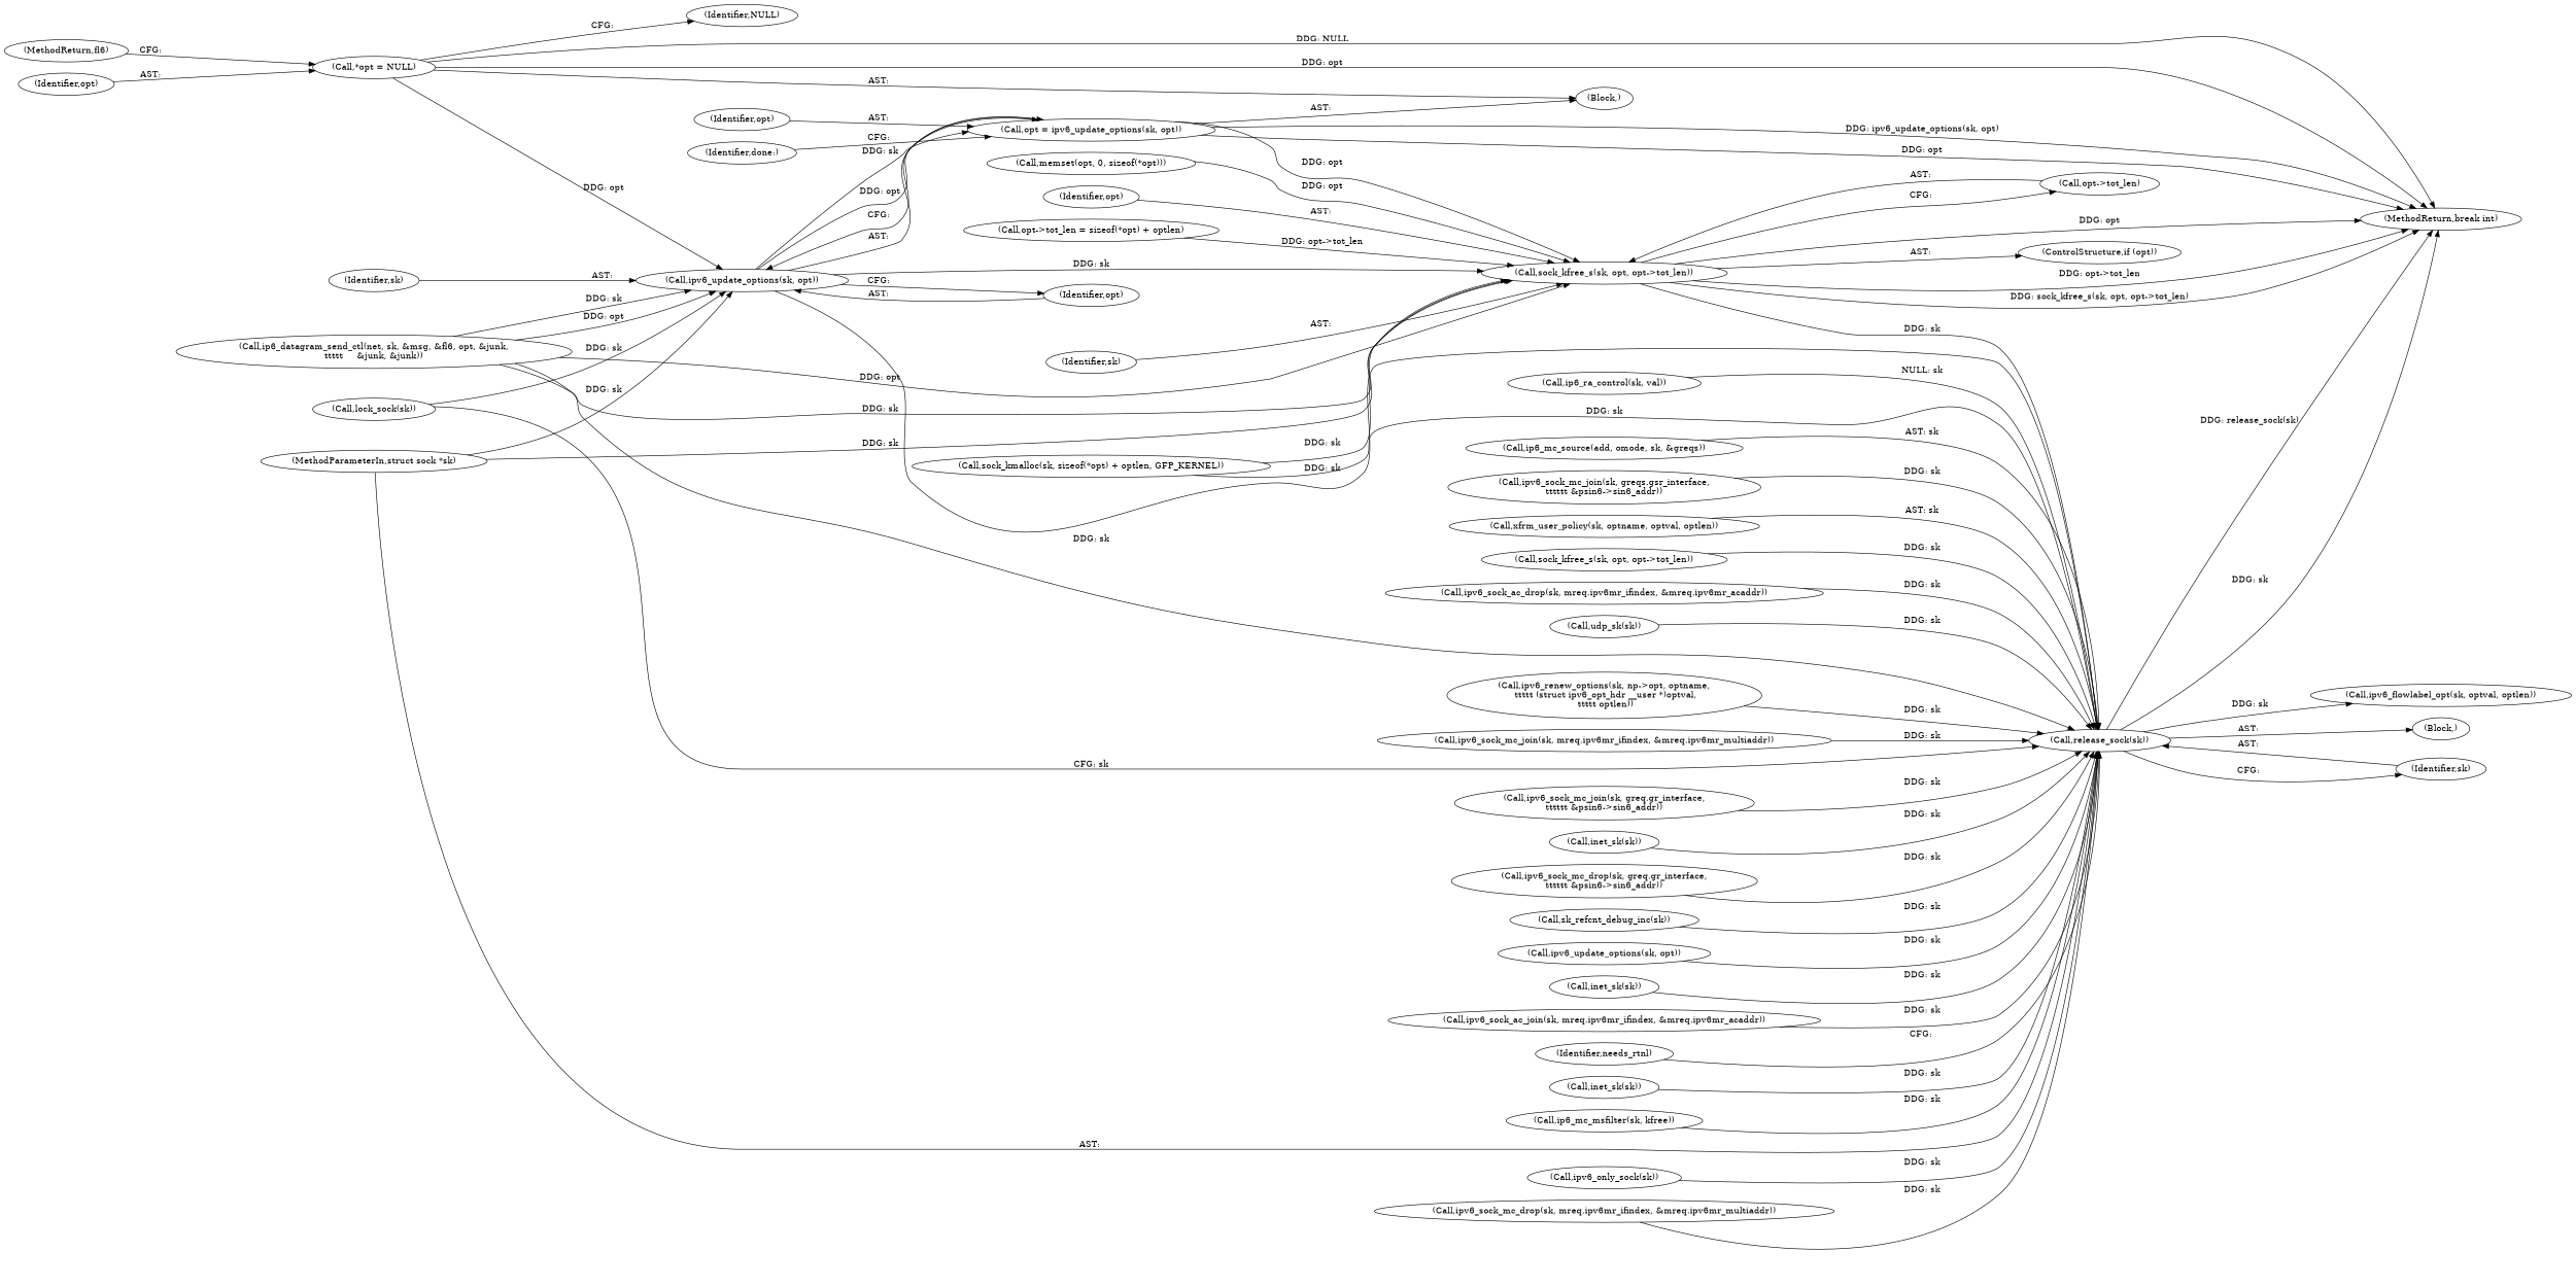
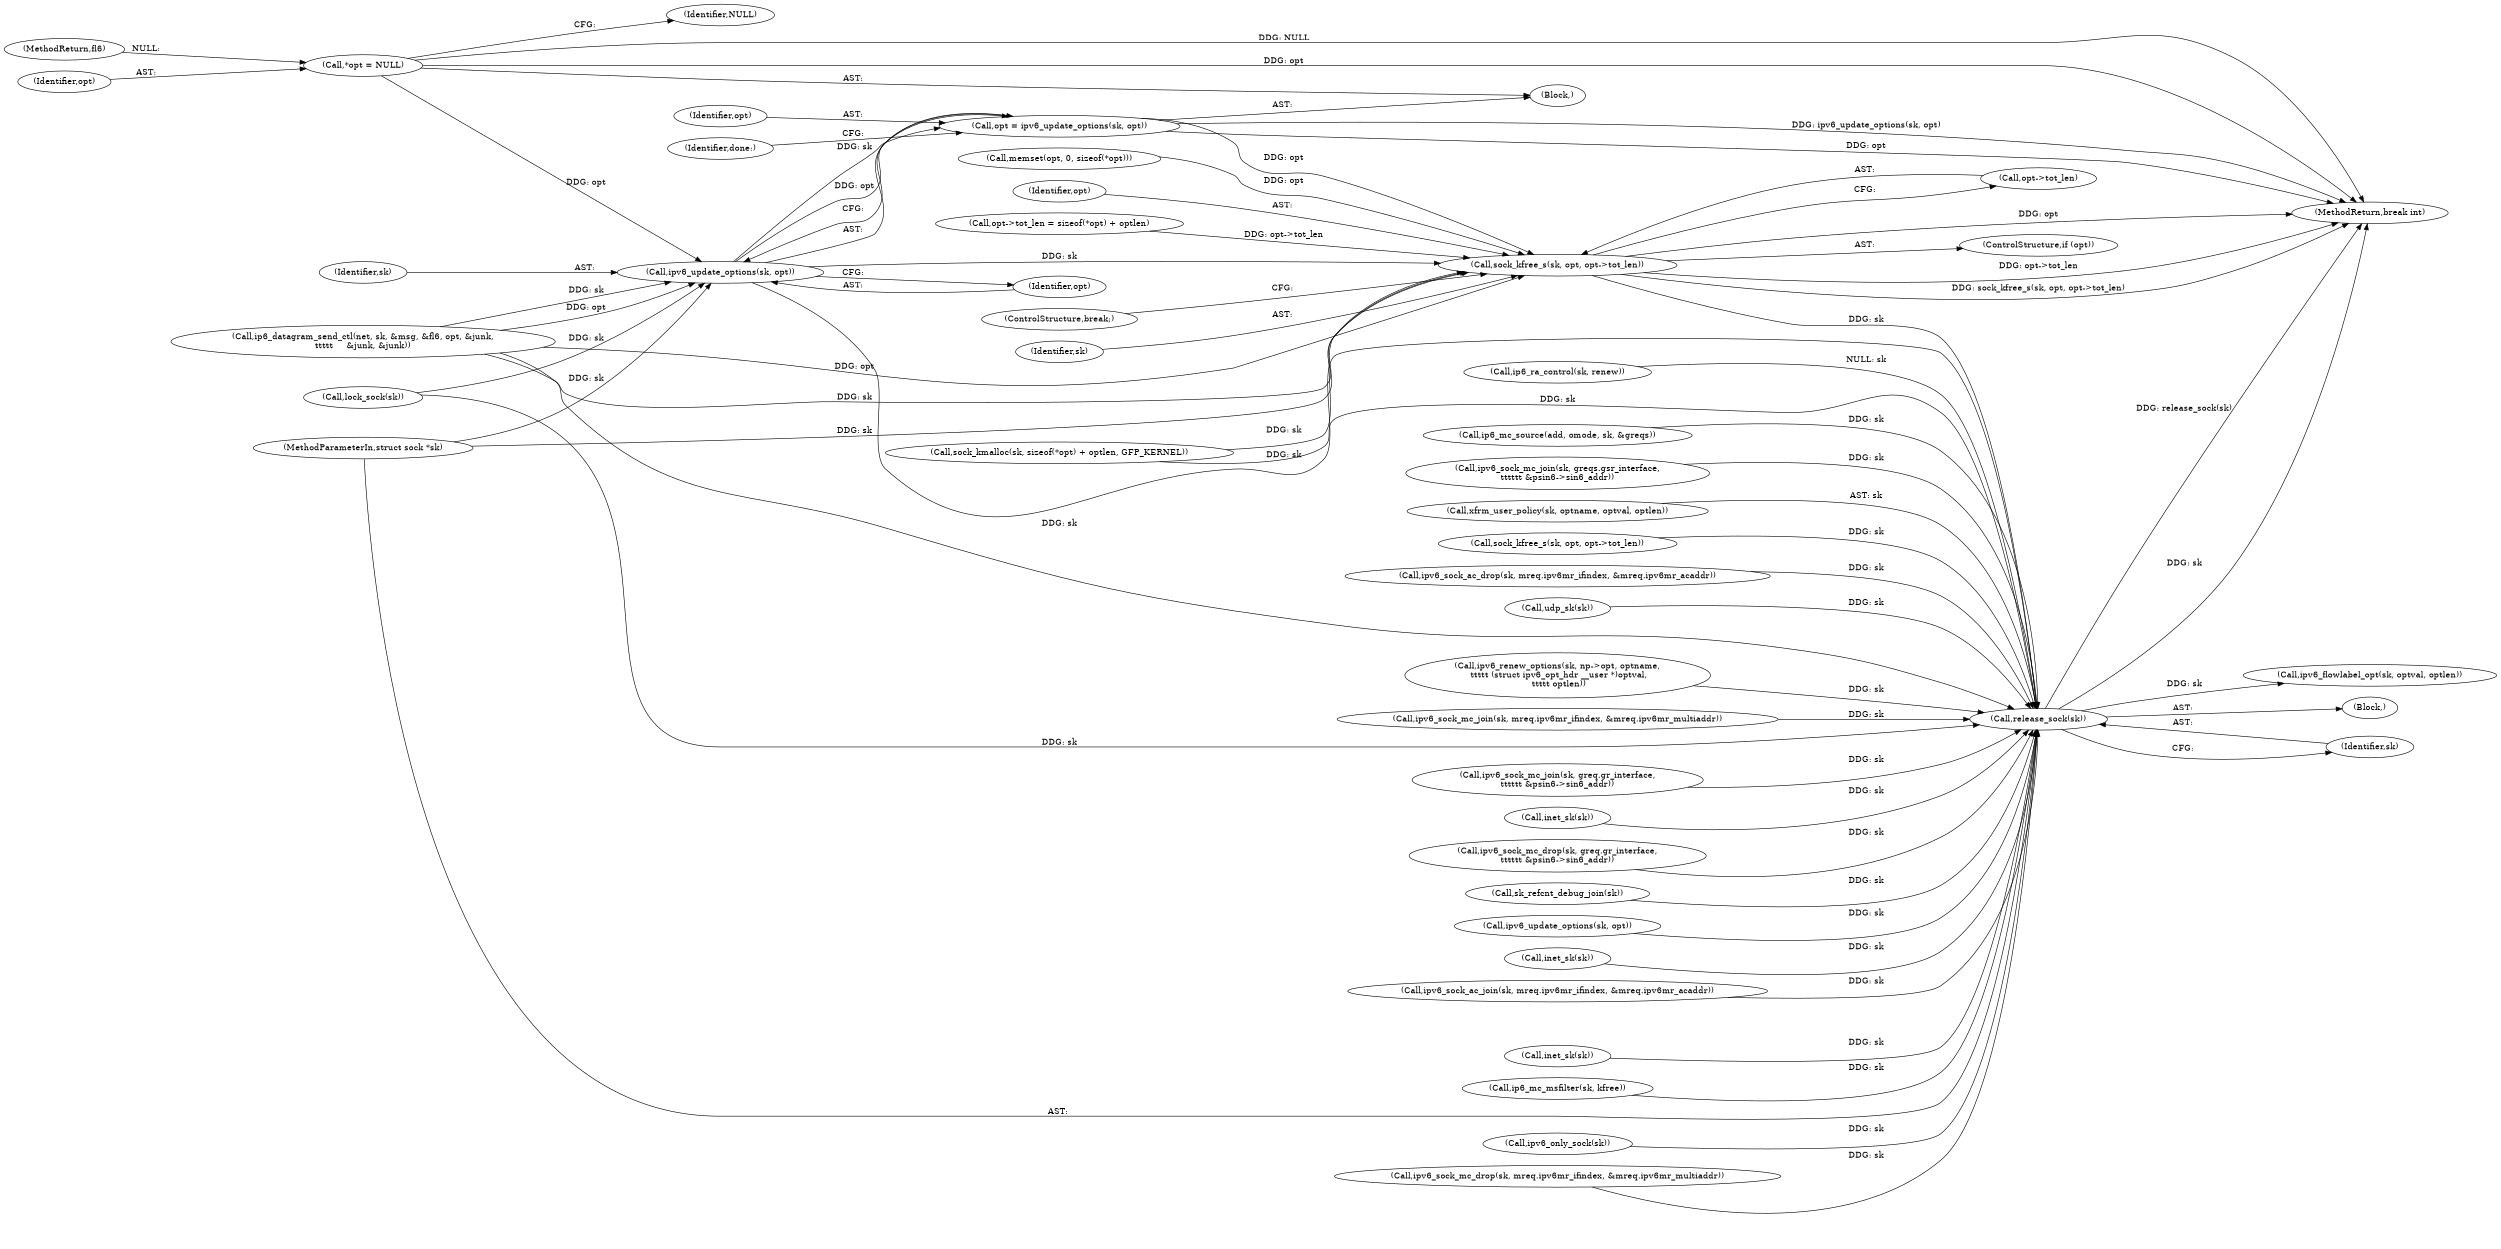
  digraph {
    rankdir=LR
    n1 [label="(Call,*opt = NULL)"]
    n2 [label="(Call,ipv6_update_options(sk, opt))"]
    n3 [label="(Identifier,NULL)"]
    n4 [label="(Block,)"]
    n5 [label="(MethodReturn,break int)"]
    n6 [label="(Call,opt = ipv6_update_options(sk, opt))"]
    n7 [label="(Call,sock_kfree_s(sk, opt, opt->tot_len))"]
    n8 [label="(Call,release_sock(sk))"]
    n9 [label="(Identifier,opt)"]
    n10 [label="(Call,opt->tot_len)"]
    n11 [label="(ControlStructure,if (opt))"]
    n12 [label="(Block,)"]
    n13 [label="(Identifier,sk)"]
    n14 [label="(Call,ipv6_flowlabel_opt(sk, optval, optlen))"]
    n15 [label="(Call,ipv6_sock_mc_drop(sk, mreq.ipv6mr_ifindex, &mreq.ipv6mr_multiaddr))"]
    n16 [label="(Call,sock_kmalloc(sk, sizeof(*opt) + optlen, GFP_KERNEL))"]
-   n17 [label="(Call,ip6_ra_control(sk, val))"]
+   n17 [label="(Call,ip6_ra_control(sk, renew))"]
    n18 [label="(Call,ip6_mc_source(add, omode, sk, &greqs))"]
    n19 [label="(Call,ipv6_sock_mc_join(sk, greqs.gsr_interface,\n\t\t\t\t\t\t &psin6->sin6_addr))"]
    n20 [label="(Call,ip6_mc_msfilter(sk, kfree))"]
    n21 [label="(Identifier,sk)"]
    n22 [label="(Call,memset(opt, 0, sizeof(*opt)))"]
-   n23 [label="(Call,sk_refcnt_debug_inc(sk))"]
+   n23 [label="(Call,sk_refcnt_debug_join(sk))"]
    n24 [label="(Identifier,opt)"]
    n25 [label="(Call,ipv6_sock_ac_drop(sk, mreq.ipv6mr_ifindex, &mreq.ipv6mr_acaddr))"]
    n26 [label="(MethodReturn,fl6)"]
    n27 [label="(Call,udp_sk(sk))"]
    n28 [label="(Call,ipv6_sock_mc_join(sk, greq.gr_interface,\n\t\t\t\t\t\t &psin6->sin6_addr))"]
    n29 [label="(Identifier,opt)"]
    n30 [label="(Call,inet_sk(sk))"]
    n31 [label="(MethodParameterIn,struct sock *sk)"]
    n32 [label="(Call,inet_sk(sk))"]
    n33 [label="(Call,lock_sock(sk))"]
    n34 [label="(Identifier,done:)"]
    n35 [label="(Call,opt->tot_len = sizeof(*opt) + optlen)"]
    n36 [label="(Call,ipv6_update_options(sk, opt))"]
    n37 [label="(Call,xfrm_user_policy(sk, optname, optval, optlen))"]
    n38 [label="(Call,sock_kfree_s(sk, opt, opt->tot_len))"]
    n39 [label="(Call,ipv6_sock_ac_join(sk, mreq.ipv6mr_ifindex, &mreq.ipv6mr_acaddr))"]
    n40 [label="(Call,ipv6_renew_options(sk, np->opt, optname,\n \t\t\t\t\t (struct ipv6_opt_hdr __user *)optval,\n \t\t\t\t\t optlen))"]
    n41 [label="(Call,ip6_datagram_send_ctl(net, sk, &msg, &fl6, opt, &junk,\n\t\t\t\t\t     &junk, &junk))"]
-   n43 [label="(Identifier,needs_rtnl)"]
+   n42 [label="(ControlStructure,break;)"]
    n44 [label="(Identifier,sk)"]
    n45 [label="(Identifier,opt)"]
    n46 [label="(Call,inet_sk(sk))"]
    n47 [label="(Call,ipv6_only_sock(sk))"]
    n48 [label="(Call,ipv6_sock_mc_join(sk, mreq.ipv6mr_ifindex, &mreq.ipv6mr_multiaddr))"]
    n49 [label="(Call,ipv6_sock_mc_drop(sk, greq.gr_interface,\n\t\t\t\t\t\t &psin6->sin6_addr))"]
    n1 -> n2 [label="DDG: opt"]
    n1 -> n3 [label="CFG: "]
    n1 -> n4 [label="AST: "]
    n1 -> n5 [label="DDG: NULL"]
    n1 -> n5 [label="DDG: opt"]
    n2 -> n6 [label="AST: "]
    n2 -> n6 [label="DDG: sk"]
    n2 -> n6 [label="DDG: opt"]
    n2 -> n7 [label="DDG: sk"]
    n2 -> n8 [label="DDG: sk"]
    n2 -> n9 [label="CFG: "]
    n6 -> n2 [label="CFG: "]
    n6 -> n4 [label="AST: "]
    n6 -> n5 [label="DDG: opt"]
    n6 -> n5 [label="DDG: ipv6_update_options(sk, opt)"]
    n6 -> n7 [label="DDG: opt"]
    n7 -> n5 [label="DDG: opt->tot_len"]
    n7 -> n5 [label="DDG: sock_kfree_s(sk, opt, opt->tot_len)"]
    n7 -> n5 [label="DDG: opt"]
    n7 -> n8 [label="DDG: sk"]
    n7 -> n10 [label="CFG: "]
    n7 -> n11 [label="AST: "]
    n8 -> n5 [label="DDG: release_sock(sk)"]
    n8 -> n5 [label="DDG: sk"]
    n8 -> n12 [label="AST: "]
    n8 -> n13 [label="CFG: "]
    n8 -> n14 [label="DDG: sk"]
    n9 -> n2 [label="AST: "]
    n10 -> n7 [label="AST: "]
    n13 -> n8 [label="AST: "]
    n15 -> n8 [label="DDG: sk"]
    n16 -> n7 [label="DDG: sk"]
    n16 -> n8 [label="DDG: sk"]
    n17 -> n8 [label="NULL: sk"]
-   n18 -> n8 [label="AST: sk"]
+   n18 -> n8 [label="DDG: sk"]
    n19 -> n8 [label="DDG: sk"]
    n20 -> n8 [label="DDG: sk"]
    n21 -> n7 [label="AST: "]
    n22 -> n7 [label="DDG: opt"]
    n23 -> n8 [label="DDG: sk"]
    n24 -> n6 [label="AST: "]
    n25 -> n8 [label="DDG: sk"]
-   n26 -> n1 [label="CFG: "]
+   n26 -> n1 [label="NULL: "]
    n27 -> n8 [label="DDG: sk"]
    n28 -> n8 [label="DDG: sk"]
    n29 -> n7 [label="AST: "]
    n30 -> n8 [label="DDG: sk"]
    n31 -> n2 [label="DDG: sk"]
    n31 -> n7 [label="DDG: sk"]
    n31 -> n8 [label="AST: "]
    n32 -> n8 [label="DDG: sk"]
    n33 -> n2 [label="DDG: sk"]
-   n33 -> n8 [label="CFG: sk"]
+   n33 -> n8 [label="DDG: sk"]
    n34 -> n6 [label="CFG: "]
    n35 -> n7 [label="DDG: opt->tot_len"]
    n36 -> n8 [label="DDG: sk"]
    n37 -> n8 [label="AST: sk"]
    n38 -> n8 [label="DDG: sk"]
    n39 -> n8 [label="DDG: sk"]
    n40 -> n8 [label="DDG: sk"]
    n41 -> n2 [label="DDG: sk"]
    n41 -> n2 [label="DDG: opt"]
    n41 -> n7 [label="DDG: sk"]
    n41 -> n7 [label="DDG: opt"]
    n41 -> n8 [label="DDG: sk"]
-   n43 -> n8 [label="CFG: "]
+   n42 -> n7 [label="CFG: "]
    n44 -> n2 [label="AST: "]
    n45 -> n1 [label="AST: "]
    n46 -> n8 [label="DDG: sk"]
    n47 -> n8 [label="DDG: sk"]
    n48 -> n8 [label="DDG: sk"]
    n49 -> n8 [label="DDG: sk"]
  }
